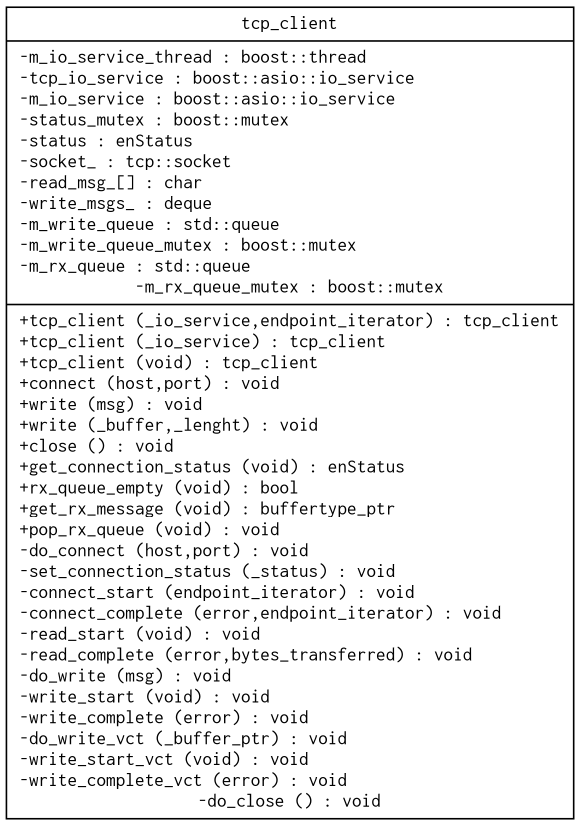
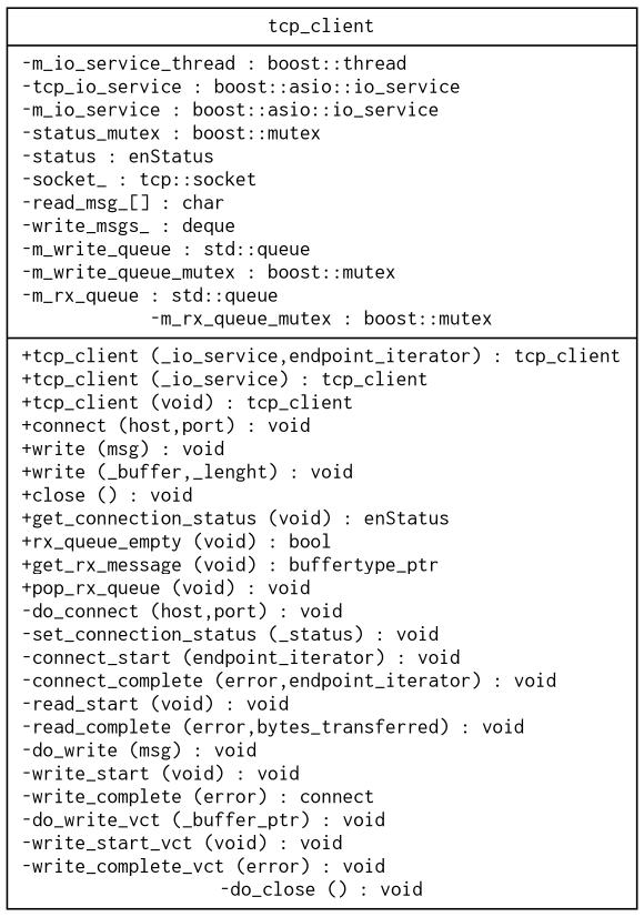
  digraph {
-   n1 [fontname=Courier fontsize=12 label="{tcp_client|-m_io_service_thread : boost::thread\l-tcp_io_service : boost::asio::io_service\l-m_io_service : boost::asio::io_service\l-status_mutex : boost::mutex\l-status : enStatus\l-socket_ : tcp::socket\l-read_msg_[] : char\l-write_msgs_ : deque\l-m_write_queue : std::queue\l-m_write_queue_mutex : boost::mutex\l-m_rx_queue : std::queue\l-m_rx_queue_mutex : boost::mutex|+tcp_client (_io_service,endpoint_iterator) : tcp_client\l+tcp_client (_io_service) : tcp_client\l+tcp_client (void) : tcp_client\l+connect (host,port) : void\l+write (msg) : void\l+write (_buffer,_lenght) : void\l+close () : void\l+get_connection_status (void) : enStatus\l+rx_queue_empty (void) : bool\l+get_rx_message (void) : buffertype_ptr\l+pop_rx_queue (void) : void\l-do_connect (host,port) : void\l-set_connection_status (_status) : void\l-connect_start (endpoint_iterator) : void\l-connect_complete (error,endpoint_iterator) : void\l-read_start (void) : void\l-read_complete (error,bytes_transferred) : void\l-do_write (msg) : void\l-write_start (void) : void\l-write_complete (error) : void\l-do_write_vct (_buffer_ptr) : void\l-write_start_vct (void) : void\l-write_complete_vct (error) : void\l-do_close () : void}" shape=record color=black]
+   n1 [fontname=Courier fontsize=12 label="{tcp_client|-m_io_service_thread : boost::thread\l-tcp_io_service : boost::asio::io_service\l-m_io_service : boost::asio::io_service\l-status_mutex : boost::mutex\l-status : enStatus\l-socket_ : tcp::socket\l-read_msg_[] : char\l-write_msgs_ : deque\l-m_write_queue : std::queue\l-m_write_queue_mutex : boost::mutex\l-m_rx_queue : std::queue\l-m_rx_queue_mutex : boost::mutex|+tcp_client (_io_service,endpoint_iterator) : tcp_client\l+tcp_client (_io_service) : tcp_client\l+tcp_client (void) : tcp_client\l+connect (host,port) : void\l+write (msg) : void\l+write (_buffer,_lenght) : void\l+close () : void\l+get_connection_status (void) : enStatus\l+rx_queue_empty (void) : bool\l+get_rx_message (void) : buffertype_ptr\l+pop_rx_queue (void) : void\l-do_connect (host,port) : void\l-set_connection_status (_status) : void\l-connect_start (endpoint_iterator) : void\l-connect_complete (error,endpoint_iterator) : void\l-read_start (void) : void\l-read_complete (error,bytes_transferred) : void\l-do_write (msg) : void\l-write_start (void) : void\l-write_complete (error) : connect\l-do_write_vct (_buffer_ptr) : void\l-write_start_vct (void) : void\l-write_complete_vct (error) : void\l-do_close () : void}" shape=record color=black]
  }
